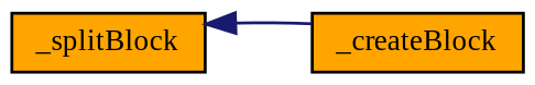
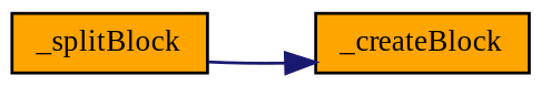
  digraph {
    rankdir=LR
    fontname="Liberation Serif"
    node [color=black fillcolor=orange fontname="Liberation Serif" fontsize=10 shape=record style=filled]
    n1 [fontcolor=black height=0.2 label=_splitBlock width=0.4]
    n2 [height=0.2 label=_createBlock width=0.4]
-   n2 -> n1 [color=midnightblue fontname="Liberation Serif" fontsize=10 labelfontname=Helvetica labelfontsize=10 style=solid]
+   n1 -> n2 [color=midnightblue fontname="Liberation Serif" fontsize=10 labelfontname=Helvetica labelfontsize=10 style=solid]
  }
